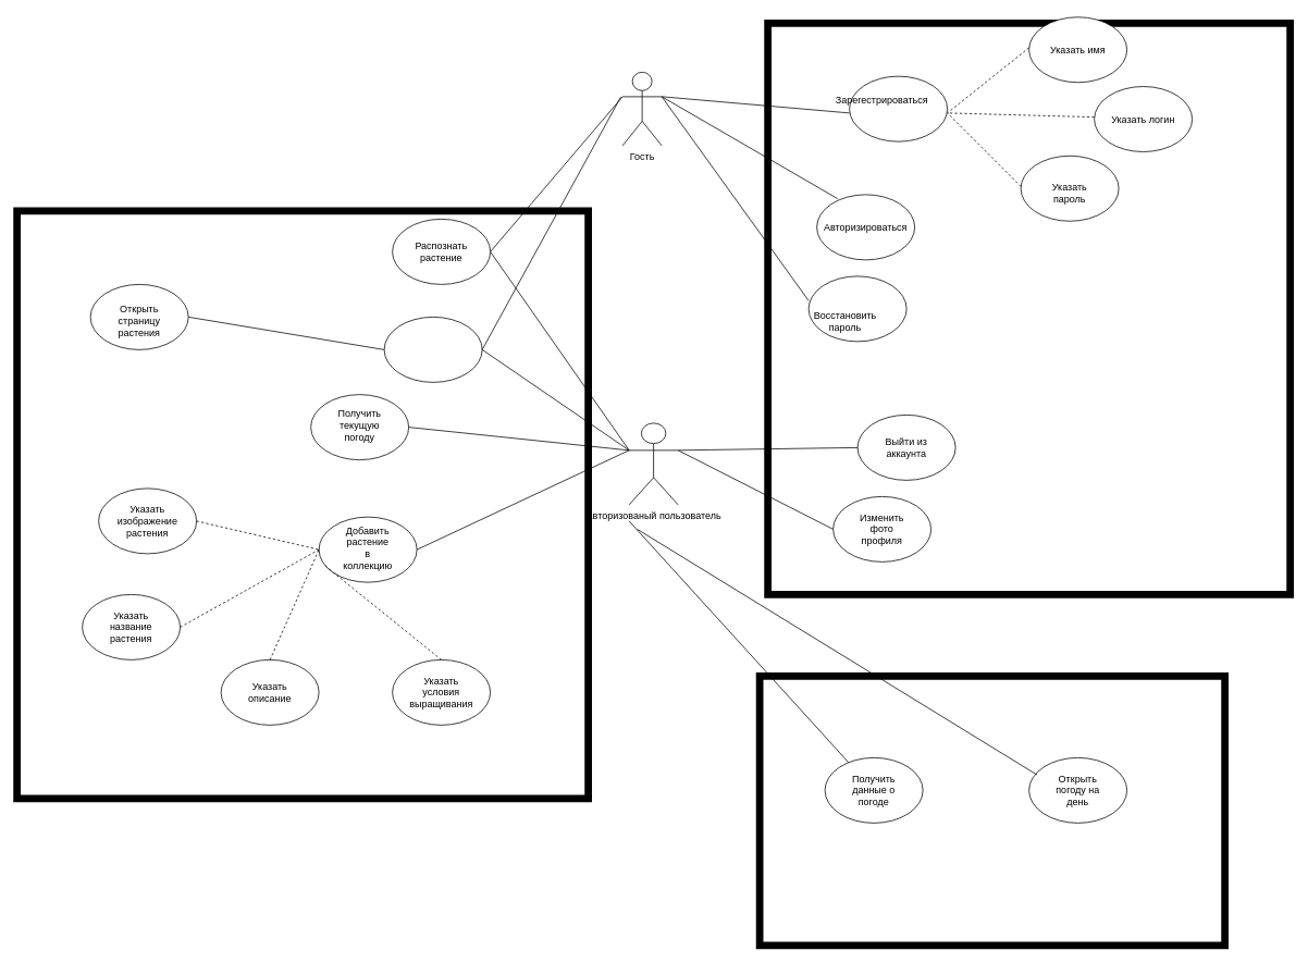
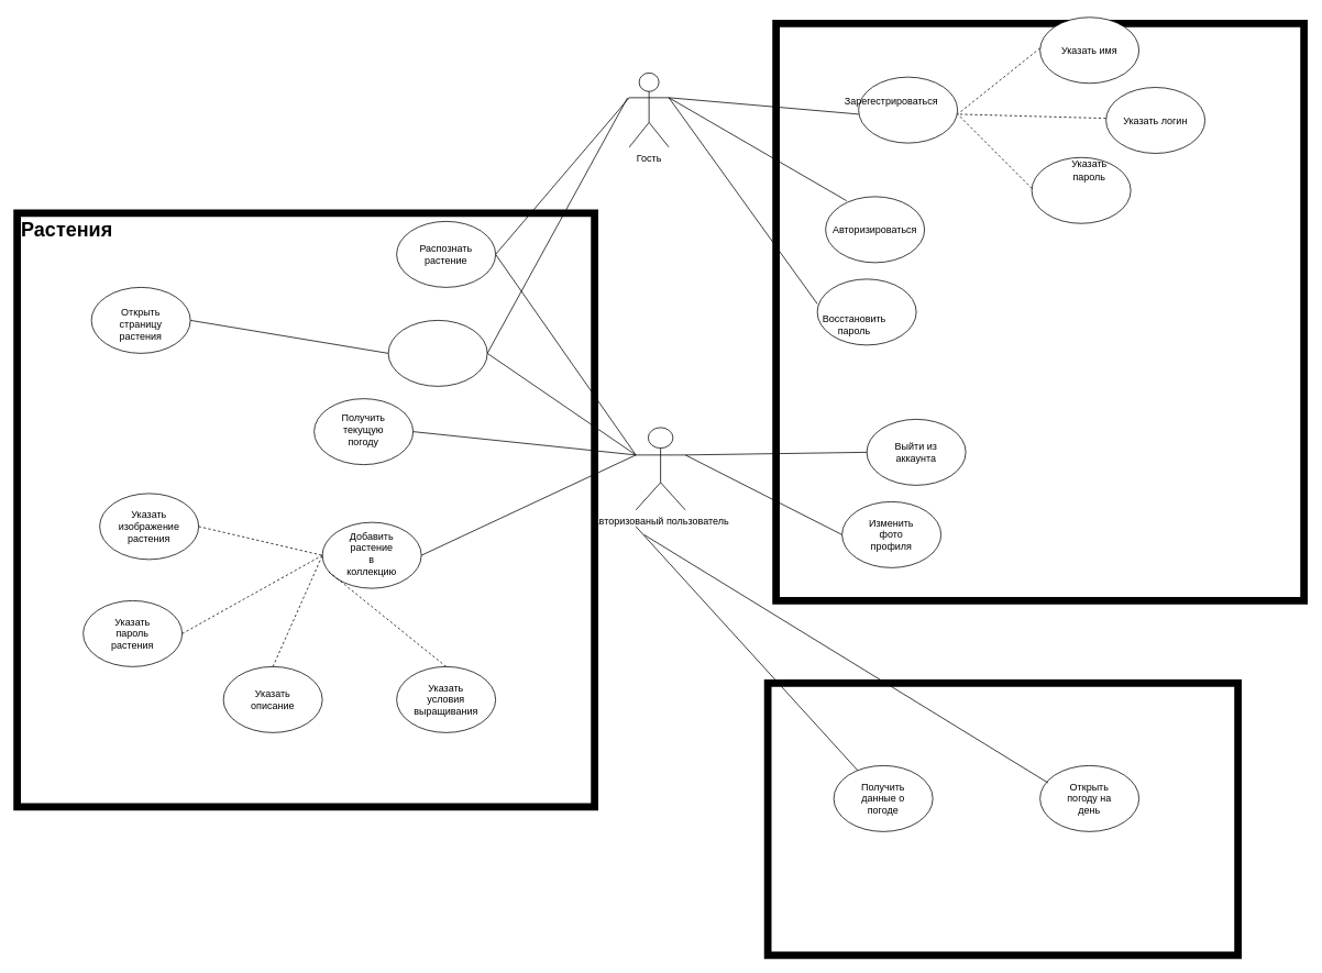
  <mxCell id="0" />
  <mxCell id="1" parent="0" />
  <mxCell id="2" value="" style="rounded=0;whiteSpace=wrap;html=1;fillStyle=solid;strokeColor=#000000;gradientColor=default;fillColor=none;strokeWidth=9;" parent="1" vertex="1"><mxGeometry x="20" y="258" width="700" height="720" as="geometry" /></mxCell>
  <mxCell id="3" value="" style="rounded=0;whiteSpace=wrap;html=1;fillStyle=solid;strokeColor=#000000;gradientColor=default;fillColor=none;strokeWidth=9;" parent="1" vertex="1"><mxGeometry x="940" y="28" width="640" height="700" as="geometry" /></mxCell>
  <mxCell id="4" value="" style="ellipse;whiteSpace=wrap;html=1;" parent="1" vertex="1"><mxGeometry x="1020" y="608" width="120" height="80" as="geometry" /></mxCell>
  <mxCell id="5" value="" style="ellipse;whiteSpace=wrap;html=1;" parent="1" vertex="1"><mxGeometry x="1050" y="508" width="120" height="80" as="geometry" /></mxCell>
  <mxCell id="6" value="" style="ellipse;whiteSpace=wrap;html=1;" parent="1" vertex="1"><mxGeometry x="990" y="338" width="120" height="80" as="geometry" /></mxCell>
  <mxCell id="7" value="" style="ellipse;whiteSpace=wrap;html=1;" parent="1" vertex="1"><mxGeometry x="1000" y="238" width="120" height="80" as="geometry" /></mxCell>
  <mxCell id="8" value="" style="ellipse;whiteSpace=wrap;html=1;" parent="1" vertex="1"><mxGeometry x="1250" y="190.5" width="120" height="80" as="geometry" /></mxCell>
  <mxCell id="9" value="" style="ellipse;whiteSpace=wrap;html=1;" parent="1" vertex="1"><mxGeometry x="1340" y="105.5" width="120" height="80" as="geometry" /></mxCell>
  <mxCell id="10" value="" style="ellipse;whiteSpace=wrap;html=1;" parent="1" vertex="1"><mxGeometry x="1260" y="20.5" width="120" height="80" as="geometry" /></mxCell>
  <mxCell id="11" value="" style="ellipse;whiteSpace=wrap;html=1;" parent="1" vertex="1"><mxGeometry x="1040" y="93" width="120" height="80" as="geometry" /></mxCell>
  <mxCell id="12" value="Авторизованый пользователь" style="shape=umlActor;verticalLabelPosition=bottom;verticalAlign=top;html=1;outlineConnect=0;" parent="1" vertex="1"><mxGeometry x="770" y="518" width="60" height="100" as="geometry" /></mxCell>
+ <mxCell id="13" value="Растения" style="text;strokeColor=none;fillColor=none;html=1;fontSize=24;fontStyle=1;verticalAlign=middle;align=center;" parent="1" vertex="1"><mxGeometry x="30" y="258" width="100" height="40" as="geometry" /></mxCell>
  <mxCell id="14" value="Гость" style="shape=umlActor;verticalLabelPosition=bottom;verticalAlign=top;html=1;outlineConnect=0;" parent="1" vertex="1"><mxGeometry x="762" y="88" width="48" height="90" as="geometry" /></mxCell>
  <mxCell id="15" value="Зарегестрироваться" style="text;html=1;align=center;verticalAlign=middle;whiteSpace=wrap;rounded=0;" parent="1" vertex="1"><mxGeometry x="1050" y="108" width="60" height="30" as="geometry" /></mxCell>
  <mxCell id="16" value="" style="endArrow=none;html=1;rounded=0;exitX=1;exitY=0.333;exitDx=0;exitDy=0;exitPerimeter=0;entryX=0;entryY=0.5;entryDx=0;entryDy=0;" parent="1" source="14" edge="1"><mxGeometry width="50" height="50" relative="1" as="geometry"><mxPoint x="830" y="368" as="sourcePoint" /><mxPoint x="1040" y="138" as="targetPoint" /></mxGeometry></mxCell>
  <mxCell id="17" value="Указать имя" style="text;html=1;align=center;verticalAlign=middle;whiteSpace=wrap;rounded=0;" parent="1" vertex="1"><mxGeometry x="1280" y="53" width="80" height="15" as="geometry" /></mxCell>
  <mxCell id="18" value="Указать логин" style="text;html=1;align=center;verticalAlign=middle;whiteSpace=wrap;rounded=0;" parent="1" vertex="1"><mxGeometry x="1360" y="138" width="80" height="15" as="geometry" /></mxCell>
- <mxCell id="19" value="Указать пароль" style="text;html=1;align=center;verticalAlign=middle;whiteSpace=wrap;rounded=0;" parent="1" vertex="1"><mxGeometry x="1270" y="228" width="80" height="15" as="geometry" /></mxCell>
+ <mxCell id="19" value="Указать пароль" style="text;html=1;align=center;verticalAlign=middle;whiteSpace=wrap;rounded=0;" parent="1" vertex="1"><mxGeometry x="1280" y="198" width="80" height="15" as="geometry" /></mxCell>
  <mxCell id="20" value="Авторизироваться" style="text;html=1;align=center;verticalAlign=middle;whiteSpace=wrap;rounded=0;" parent="1" vertex="1"><mxGeometry x="1020" y="270.5" width="80" height="15" as="geometry" /></mxCell>
  <mxCell id="21" value="" style="endArrow=none;html=1;rounded=0;exitX=1;exitY=0.333;exitDx=0;exitDy=0;exitPerimeter=0;" parent="1" source="14" edge="1"><mxGeometry width="50" height="50" relative="1" as="geometry"><mxPoint x="820" y="128" as="sourcePoint" /><mxPoint x="1025.517" y="243" as="targetPoint" /></mxGeometry></mxCell>
  <mxCell id="22" value="" style="endArrow=none;dashed=1;html=1;rounded=0;entryX=1;entryY=0.5;entryDx=0;entryDy=0;exitX=0;exitY=0.5;exitDx=0;exitDy=0;" parent="1" edge="1"><mxGeometry width="50" height="50" relative="1" as="geometry"><mxPoint x="1260" y="58" as="sourcePoint" /><mxPoint x="1160" y="138" as="targetPoint" /></mxGeometry></mxCell>
  <mxCell id="23" value="" style="endArrow=none;dashed=1;html=1;rounded=0;entryX=1;entryY=0.5;entryDx=0;entryDy=0;exitX=0;exitY=0.5;exitDx=0;exitDy=0;" parent="1" edge="1"><mxGeometry width="50" height="50" relative="1" as="geometry"><mxPoint x="1340" y="143" as="sourcePoint" /><mxPoint x="1160" y="138" as="targetPoint" /></mxGeometry></mxCell>
  <mxCell id="24" value="" style="endArrow=none;dashed=1;html=1;rounded=0;exitX=0;exitY=0.5;exitDx=0;exitDy=0;" parent="1" edge="1"><mxGeometry width="50" height="50" relative="1" as="geometry"><mxPoint x="1250" y="228" as="sourcePoint" /><mxPoint x="1160" y="138" as="targetPoint" /></mxGeometry></mxCell>
  <mxCell id="25" value="Выйти из аккаунта" style="text;html=1;align=center;verticalAlign=middle;whiteSpace=wrap;rounded=0;" parent="1" vertex="1"><mxGeometry x="1080" y="533" width="60" height="30" as="geometry" /></mxCell>
  <mxCell id="26" value="Восстановить пароль" style="text;html=1;align=center;verticalAlign=middle;whiteSpace=wrap;rounded=0;" parent="1" vertex="1"><mxGeometry x="1005" y="378" width="60" height="30" as="geometry" /></mxCell>
  <mxCell id="27" value="Изменить фото профиля" style="text;html=1;align=center;verticalAlign=middle;whiteSpace=wrap;rounded=0;" parent="1" vertex="1"><mxGeometry x="1050" y="633" width="60" height="30" as="geometry" /></mxCell>
  <mxCell id="28" value="" style="endArrow=none;html=1;rounded=0;exitX=1;exitY=0.333;exitDx=0;exitDy=0;exitPerimeter=0;entryX=0;entryY=0.5;entryDx=0;entryDy=0;" parent="1" source="14" edge="1"><mxGeometry width="50" height="50" relative="1" as="geometry"><mxPoint x="820" y="128" as="sourcePoint" /><mxPoint x="990" y="368" as="targetPoint" /></mxGeometry></mxCell>
  <mxCell id="29" value="" style="endArrow=none;html=1;rounded=0;exitX=1;exitY=0.333;exitDx=0;exitDy=0;exitPerimeter=0;entryX=0;entryY=0.5;entryDx=0;entryDy=0;" parent="1" source="12" edge="1"><mxGeometry width="50" height="50" relative="1" as="geometry"><mxPoint x="820" y="128" as="sourcePoint" /><mxPoint x="1050" y="548" as="targetPoint" /></mxGeometry></mxCell>
  <mxCell id="30" value="" style="endArrow=none;html=1;rounded=0;exitX=1;exitY=0.333;exitDx=0;exitDy=0;exitPerimeter=0;entryX=0;entryY=0.5;entryDx=0;entryDy=0;" parent="1" source="12" edge="1"><mxGeometry width="50" height="50" relative="1" as="geometry"><mxPoint x="840" y="561" as="sourcePoint" /><mxPoint x="1020" y="648" as="targetPoint" /></mxGeometry></mxCell>
  <mxCell id="31" value="" style="endArrow=none;html=1;rounded=0;exitX=0;exitY=0.333;exitDx=0;exitDy=0;exitPerimeter=0;entryX=1;entryY=0.5;entryDx=0;entryDy=0;" parent="1" source="12" edge="1"><mxGeometry width="50" height="50" relative="1" as="geometry"><mxPoint x="840" y="561" as="sourcePoint" /><mxPoint x="600" y="308" as="targetPoint" /></mxGeometry></mxCell>
  <mxCell id="32" value="" style="endArrow=none;html=1;rounded=0;entryX=1;entryY=0.5;entryDx=0;entryDy=0;exitX=0;exitY=0.333;exitDx=0;exitDy=0;exitPerimeter=0;" parent="1" source="14" edge="1"><mxGeometry width="50" height="50" relative="1" as="geometry"><mxPoint x="730" y="258" as="sourcePoint" /><mxPoint x="600" y="308" as="targetPoint" /></mxGeometry></mxCell>
  <mxCell id="33" value="" style="ellipse;whiteSpace=wrap;html=1;" parent="1" vertex="1"><mxGeometry x="480" y="268" width="120" height="80" as="geometry" /></mxCell>
  <mxCell id="34" value="Распознать растение" style="text;html=1;align=center;verticalAlign=middle;whiteSpace=wrap;rounded=0;" parent="1" vertex="1"><mxGeometry x="510" y="293" width="60" height="30" as="geometry" /></mxCell>
  <mxCell id="35" value="" style="ellipse;whiteSpace=wrap;html=1;" parent="1" vertex="1"><mxGeometry x="380" y="483" width="120" height="80" as="geometry" /></mxCell>
  <mxCell id="36" value="&#10;Получить текущую погоду&#10;&#10;" style="text;html=1;align=center;verticalAlign=middle;whiteSpace=wrap;rounded=0;" parent="1" vertex="1"><mxGeometry x="410" y="513" width="60" height="30" as="geometry" /></mxCell>
  <mxCell id="37" value="" style="endArrow=none;html=1;rounded=0;exitX=0;exitY=0.333;exitDx=0;exitDy=0;exitPerimeter=0;entryX=1;entryY=0.5;entryDx=0;entryDy=0;" parent="1" source="12" target="35" edge="1"><mxGeometry width="50" height="50" relative="1" as="geometry"><mxPoint x="780" y="561" as="sourcePoint" /><mxPoint x="610" y="318" as="targetPoint" /></mxGeometry></mxCell>
  <mxCell id="38" value="" style="ellipse;whiteSpace=wrap;html=1;" parent="1" vertex="1"><mxGeometry x="470" y="388" width="120" height="80" as="geometry" /></mxCell>
  <mxCell id="39" value="" style="endArrow=none;html=1;rounded=0;entryX=1;entryY=0.5;entryDx=0;entryDy=0;" parent="1" target="38" edge="1"><mxGeometry width="50" height="50" relative="1" as="geometry"><mxPoint x="760" y="118" as="sourcePoint" /><mxPoint x="610" y="318" as="targetPoint" /></mxGeometry></mxCell>
  <mxCell id="40" value="" style="endArrow=none;html=1;rounded=0;entryX=1;entryY=0.5;entryDx=0;entryDy=0;exitX=0;exitY=0.333;exitDx=0;exitDy=0;exitPerimeter=0;" parent="1" source="12" target="38" edge="1"><mxGeometry width="50" height="50" relative="1" as="geometry"><mxPoint x="760" y="548" as="sourcePoint" /><mxPoint x="620" y="328" as="targetPoint" /></mxGeometry></mxCell>
  <mxCell id="41" value="" style="ellipse;whiteSpace=wrap;html=1;" parent="1" vertex="1"><mxGeometry x="110" y="348" width="120" height="80" as="geometry" /></mxCell>
  <mxCell id="42" value="Открыть страницу растения" style="text;html=1;align=center;verticalAlign=middle;whiteSpace=wrap;rounded=0;" parent="1" vertex="1"><mxGeometry x="140" y="378" width="60" height="30" as="geometry" /></mxCell>
  <mxCell id="43" value="" style="endArrow=none;html=1;rounded=0;entryX=1;entryY=0.5;entryDx=0;entryDy=0;exitX=0;exitY=0.5;exitDx=0;exitDy=0;" parent="1" source="38" target="41" edge="1"><mxGeometry width="50" height="50" relative="1" as="geometry"><mxPoint x="780" y="561" as="sourcePoint" /><mxPoint x="600" y="438" as="targetPoint" /></mxGeometry></mxCell>
  <mxCell id="44" value="" style="ellipse;whiteSpace=wrap;html=1;" parent="1" vertex="1"><mxGeometry x="390" y="633" width="120" height="80" as="geometry" /></mxCell>
  <mxCell id="45" value="&#10;Добавить растение в коллекцию&#10;&#10;" style="text;html=1;align=center;verticalAlign=middle;whiteSpace=wrap;rounded=0;" parent="1" vertex="1"><mxGeometry x="420" y="663" width="60" height="30" as="geometry" /></mxCell>
  <mxCell id="46" value="" style="endArrow=none;html=1;rounded=0;exitX=0;exitY=0.333;exitDx=0;exitDy=0;exitPerimeter=0;entryX=1;entryY=0.5;entryDx=0;entryDy=0;" parent="1" source="12" target="44" edge="1"><mxGeometry width="50" height="50" relative="1" as="geometry"><mxPoint x="780" y="561" as="sourcePoint" /><mxPoint x="510" y="533" as="targetPoint" /></mxGeometry></mxCell>
  <mxCell id="47" value="" style="ellipse;whiteSpace=wrap;html=1;" parent="1" vertex="1"><mxGeometry x="120" y="598" width="120" height="80" as="geometry" /></mxCell>
  <mxCell id="48" value="Указать изображение растения" style="text;html=1;align=center;verticalAlign=middle;whiteSpace=wrap;rounded=0;" parent="1" vertex="1"><mxGeometry x="150" y="623" width="60" height="30" as="geometry" /></mxCell>
  <mxCell id="49" value="" style="ellipse;whiteSpace=wrap;html=1;" parent="1" vertex="1"><mxGeometry x="100" y="728" width="120" height="80" as="geometry" /></mxCell>
- <mxCell id="50" value="Указать название растения" style="text;html=1;align=center;verticalAlign=middle;whiteSpace=wrap;rounded=0;" parent="1" vertex="1"><mxGeometry x="130" y="753" width="60" height="30" as="geometry" /></mxCell>
+ <mxCell id="50" value="Указать пароль растения" style="text;html=1;align=center;verticalAlign=middle;whiteSpace=wrap;rounded=0;" parent="1" vertex="1"><mxGeometry x="130" y="753" width="60" height="30" as="geometry" /></mxCell>
  <mxCell id="51" value="" style="ellipse;whiteSpace=wrap;html=1;" parent="1" vertex="1"><mxGeometry x="270" y="808" width="120" height="80" as="geometry" /></mxCell>
  <mxCell id="52" value="Указать описание" style="text;html=1;align=center;verticalAlign=middle;whiteSpace=wrap;rounded=0;" parent="1" vertex="1"><mxGeometry x="300" y="833" width="60" height="30" as="geometry" /></mxCell>
  <mxCell id="53" value="" style="ellipse;whiteSpace=wrap;html=1;" parent="1" vertex="1"><mxGeometry x="480" y="808" width="120" height="80" as="geometry" /></mxCell>
  <mxCell id="54" value="Указать условия выращивания" style="text;html=1;align=center;verticalAlign=middle;whiteSpace=wrap;rounded=0;" parent="1" vertex="1"><mxGeometry x="510" y="833" width="60" height="30" as="geometry" /></mxCell>
  <mxCell id="55" value="" style="endArrow=none;dashed=1;html=1;rounded=0;entryX=0;entryY=0.5;entryDx=0;entryDy=0;exitX=1;exitY=0.5;exitDx=0;exitDy=0;" parent="1" source="47" target="44" edge="1"><mxGeometry width="50" height="50" relative="1" as="geometry"><mxPoint x="360" y="728" as="sourcePoint" /><mxPoint x="410" y="678" as="targetPoint" /></mxGeometry></mxCell>
  <mxCell id="56" value="" style="endArrow=none;dashed=1;html=1;rounded=0;entryX=0;entryY=0.5;entryDx=0;entryDy=0;exitX=1;exitY=0.5;exitDx=0;exitDy=0;" parent="1" source="49" target="44" edge="1"><mxGeometry width="50" height="50" relative="1" as="geometry"><mxPoint x="250" y="648" as="sourcePoint" /><mxPoint x="400" y="683" as="targetPoint" /></mxGeometry></mxCell>
  <mxCell id="57" value="" style="endArrow=none;dashed=1;html=1;rounded=0;entryX=0;entryY=0.5;entryDx=0;entryDy=0;exitX=0.5;exitY=0;exitDx=0;exitDy=0;" parent="1" source="51" target="44" edge="1"><mxGeometry width="50" height="50" relative="1" as="geometry"><mxPoint x="230" y="778" as="sourcePoint" /><mxPoint x="400" y="683" as="targetPoint" /></mxGeometry></mxCell>
  <mxCell id="58" value="" style="endArrow=none;dashed=1;html=1;rounded=0;entryX=0.045;entryY=0.726;entryDx=0;entryDy=0;exitX=0.5;exitY=0;exitDx=0;exitDy=0;entryPerimeter=0;" parent="1" source="53" target="44" edge="1"><mxGeometry width="50" height="50" relative="1" as="geometry"><mxPoint x="340" y="818" as="sourcePoint" /><mxPoint x="400" y="683" as="targetPoint" /></mxGeometry></mxCell>
  <mxCell id="59" value="" style="rounded=0;whiteSpace=wrap;html=1;fillStyle=solid;strokeColor=#000000;gradientColor=default;fillColor=none;strokeWidth=9;" vertex="1" parent="1"><mxGeometry x="930" y="828" width="570" height="330" as="geometry" /></mxCell>
  <mxCell id="60" value="" style="ellipse;whiteSpace=wrap;html=1;" vertex="1" parent="1"><mxGeometry x="1010" y="928" width="120" height="80" as="geometry" /></mxCell>
  <mxCell id="61" value="Получить данные о погоде" style="text;html=1;align=center;verticalAlign=middle;whiteSpace=wrap;rounded=0;" vertex="1" parent="1"><mxGeometry x="1040" y="953" width="60" height="30" as="geometry" /></mxCell>
  <mxCell id="62" value="" style="ellipse;whiteSpace=wrap;html=1;" vertex="1" parent="1"><mxGeometry x="1260" y="928" width="120" height="80" as="geometry" /></mxCell>
  <mxCell id="63" value="Открыть погоду на день" style="text;html=1;align=center;verticalAlign=middle;whiteSpace=wrap;rounded=0;" vertex="1" parent="1"><mxGeometry x="1290" y="953" width="60" height="30" as="geometry" /></mxCell>
  <mxCell id="64" value="" style="endArrow=none;html=1;rounded=0;" edge="1" parent="1" source="60"><mxGeometry width="50" height="50" relative="1" as="geometry"><mxPoint x="880" y="818" as="sourcePoint" /><mxPoint x="770" y="638" as="targetPoint" /></mxGeometry></mxCell>
  <mxCell id="65" value="" style="endArrow=none;html=1;rounded=0;exitX=0.08;exitY=0.26;exitDx=0;exitDy=0;exitPerimeter=0;" edge="1" parent="1" source="62"><mxGeometry width="50" height="50" relative="1" as="geometry"><mxPoint x="1049" y="944" as="sourcePoint" /><mxPoint x="780" y="648" as="targetPoint" /></mxGeometry></mxCell>
